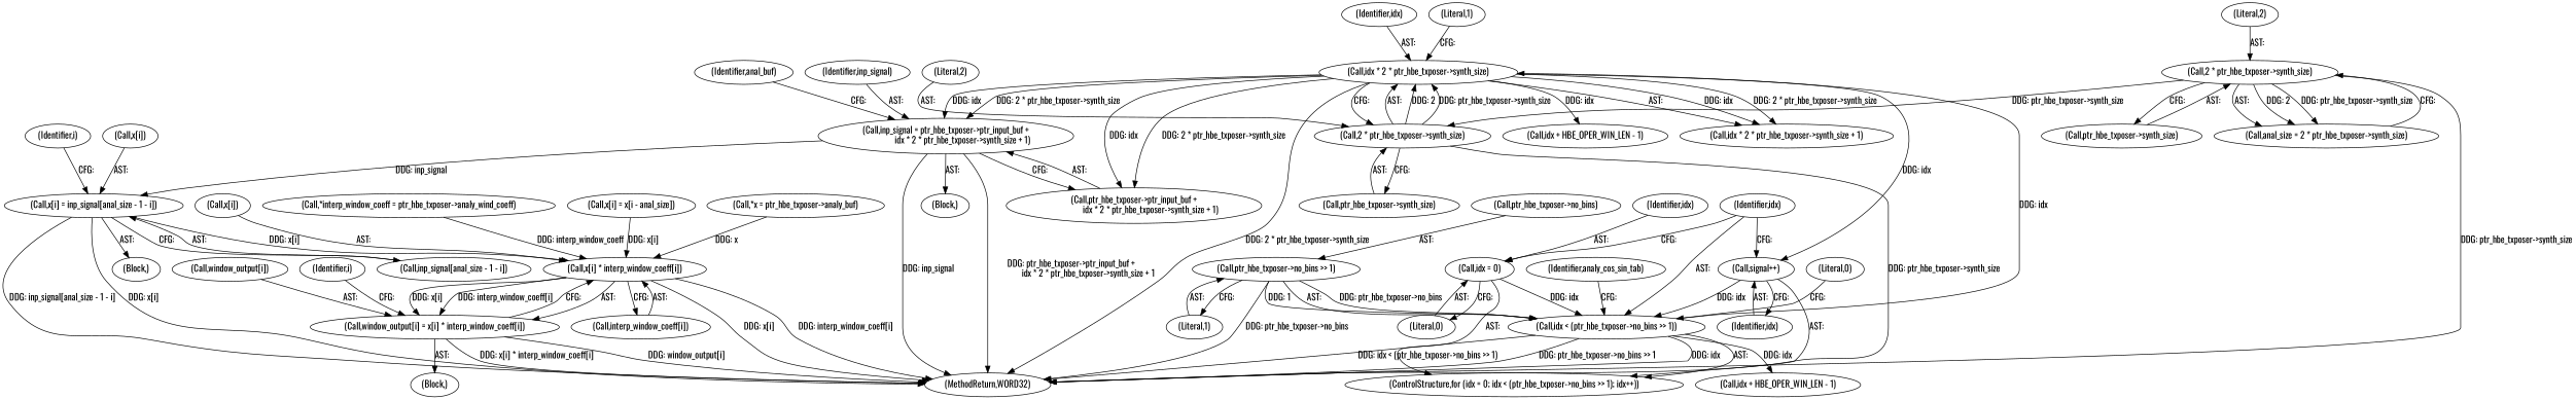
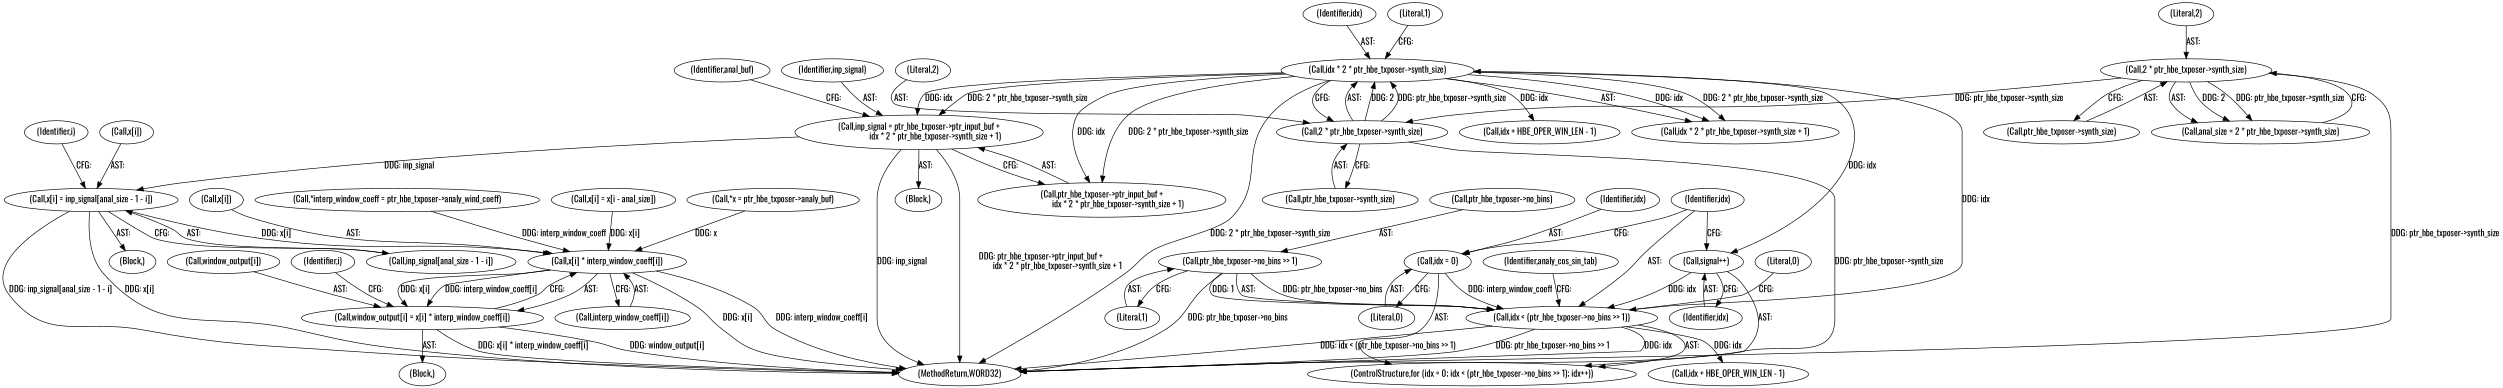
  digraph {
    fontname=Oswald
    node [fontname=Oswald]
    edge [fontname=Oswald]
    n1 [label="(Call,x[i] = inp_signal[anal_size - 1 - i])"]
    n2 [label="(Call,x[i] * interp_window_coeff[i])"]
    n3 [label="(MethodReturn,WORD32)"]
    n4 [label="(Block,)"]
    n5 [label="(Call,inp_signal[anal_size - 1 - i])"]
    n6 [label="(Call,window_output[i] = x[i] * interp_window_coeff[i])"]
    n7 [label="(Call,interp_window_coeff[i])"]
    n8 [label="(Call,inp_signal = ptr_hbe_txposer->ptr_input_buf +\n                 idx * 2 * ptr_hbe_txposer->synth_size + 1)"]
    n9 [label="(Call,ptr_hbe_txposer->ptr_input_buf +\n                 idx * 2 * ptr_hbe_txposer->synth_size + 1)"]
    n10 [label="(Block,)"]
    n11 [label="(Call,idx * 2 * ptr_hbe_txposer->synth_size)"]
    n12 [label="(Call,signal++)"]
    n13 [label="(Call,2 * ptr_hbe_txposer->synth_size)"]
    n14 [label="(Call,idx + HBE_OPER_WIN_LEN - 1)"]
    n15 [label="(Call,idx * 2 * ptr_hbe_txposer->synth_size + 1)"]
    n16 [label="(Call,idx < (ptr_hbe_txposer->no_bins >> 1))"]
    n17 [label="(ControlStructure,for (idx = 0; idx < (ptr_hbe_txposer->no_bins >> 1); idx++))"]
    n18 [label="(Identifier,idx)"]
    n19 [label="(Call,ptr_hbe_txposer->synth_size)"]
    n20 [label="(Call,idx + HBE_OPER_WIN_LEN - 1)"]
    n21 [label="(Call,ptr_hbe_txposer->no_bins >> 1)"]
    n22 [label="(Literal,1)"]
    n23 [label="(Call,idx = 0)"]
    n24 [label="(Literal,0)"]
    n25 [label="(Call,2 * ptr_hbe_txposer->synth_size)"]
    n26 [label="(Call,ptr_hbe_txposer->synth_size)"]
    n27 [label="(Call,anal_size = 2 * ptr_hbe_txposer->synth_size)"]
    n28 [label="(Block,)"]
    n29 [label="(Call,x[i])"]
    n30 [label="(Identifier,idx)"]
    n31 [label="(Identifier,anal_buf)"]
    n32 [label="(Identifier,idx)"]
    n33 [label="(Literal,2)"]
    n34 [label="(Identifier,i)"]
    n35 [label="(Literal,2)"]
    n36 [label="(Identifier,inp_signal)"]
    n37 [label="(Call,window_output[i])"]
    n38 [label="(Identifier,i)"]
    n39 [label="(Call,x[i])"]
    n40 [label="(Call,*interp_window_coeff = ptr_hbe_txposer->analy_wind_coeff)"]
    n41 [label="(Call,ptr_hbe_txposer->no_bins)"]
    n42 [label="(Call,x[i] = x[i - anal_size])"]
    n43 [label="(Identifier,analy_cos_sin_tab)"]
    n44 [label="(Identifier,idx)"]
    n45 [label="(Literal,1)"]
    n46 [label="(Literal,0)"]
    n47 [label="(Call,*x = ptr_hbe_txposer->analy_buf)"]
    n1 -> n2 [label="DDG: x[i]"]
    n1 -> n3 [label="DDG: x[i]"]
    n1 -> n3 [label="DDG: inp_signal[anal_size - 1 - i]"]
    n1 -> n4 [label="AST: "]
    n1 -> n5 [label="CFG: "]
    n2 -> n3 [label="DDG: x[i]"]
    n2 -> n3 [label="DDG: interp_window_coeff[i]"]
    n2 -> n6 [label="AST: "]
    n2 -> n6 [label="DDG: x[i]"]
    n2 -> n6 [label="DDG: interp_window_coeff[i]"]
    n2 -> n7 [label="CFG: "]
    n5 -> n1 [label="AST: "]
    n6 -> n2 [label="CFG: "]
    n6 -> n3 [label="DDG: window_output[i]"]
    n6 -> n3 [label="DDG: x[i] * interp_window_coeff[i]"]
    n6 -> n28 [label="AST: "]
    n7 -> n2 [label="AST: "]
    n8 -> n1 [label="DDG: inp_signal"]
    n8 -> n3 [label="DDG: inp_signal"]
    n8 -> n3 [label="DDG: ptr_hbe_txposer->ptr_input_buf +\n                 idx * 2 * ptr_hbe_txposer->synth_size + 1"]
    n8 -> n9 [label="CFG: "]
    n8 -> n10 [label="AST: "]
    n9 -> n8 [label="AST: "]
    n11 -> n3 [label="DDG: 2 * ptr_hbe_txposer->synth_size"]
    n11 -> n8 [label="DDG: idx"]
    n11 -> n8 [label="DDG: 2 * ptr_hbe_txposer->synth_size"]
    n11 -> n9 [label="DDG: idx"]
    n11 -> n9 [label="DDG: 2 * ptr_hbe_txposer->synth_size"]
    n11 -> n12 [label="DDG: idx"]
    n11 -> n13 [label="CFG: "]
    n11 -> n14 [label="DDG: idx"]
    n11 -> n15 [label="AST: "]
    n11 -> n15 [label="DDG: idx"]
    n11 -> n15 [label="DDG: 2 * ptr_hbe_txposer->synth_size"]
    n12 -> n16 [label="DDG: idx"]
    n12 -> n17 [label="AST: "]
    n12 -> n18 [label="CFG: "]
    n13 -> n3 [label="DDG: ptr_hbe_txposer->synth_size"]
    n13 -> n11 [label="AST: "]
    n13 -> n11 [label="DDG: 2"]
    n13 -> n11 [label="DDG: ptr_hbe_txposer->synth_size"]
    n13 -> n19 [label="CFG: "]
    n16 -> n3 [label="DDG: idx"]
    n16 -> n3 [label="DDG: idx < (ptr_hbe_txposer->no_bins >> 1)"]
    n16 -> n3 [label="DDG: ptr_hbe_txposer->no_bins >> 1"]
    n16 -> n11 [label="DDG: idx"]
    n16 -> n17 [label="AST: "]
    n16 -> n20 [label="DDG: idx"]
    n18 -> n12 [label="AST: "]
    n19 -> n13 [label="AST: "]
    n21 -> n3 [label="DDG: ptr_hbe_txposer->no_bins"]
    n21 -> n16 [label="AST: "]
    n21 -> n16 [label="DDG: ptr_hbe_txposer->no_bins"]
    n21 -> n16 [label="DDG: 1"]
    n21 -> n22 [label="CFG: "]
    n22 -> n21 [label="AST: "]
-   n23 -> n16 [label="DDG: idx"]
+   n23 -> n16 [label="DDG: interp_window_coeff"]
    n23 -> n17 [label="AST: "]
    n23 -> n24 [label="CFG: "]
    n24 -> n23 [label="AST: "]
    n25 -> n3 [label="DDG: ptr_hbe_txposer->synth_size"]
    n25 -> n13 [label="DDG: ptr_hbe_txposer->synth_size"]
    n25 -> n26 [label="CFG: "]
    n25 -> n27 [label="AST: "]
    n25 -> n27 [label="DDG: 2"]
    n25 -> n27 [label="DDG: ptr_hbe_txposer->synth_size"]
    n26 -> n25 [label="AST: "]
    n27 -> n25 [label="CFG: "]
    n29 -> n2 [label="AST: "]
    n30 -> n11 [label="AST: "]
    n31 -> n8 [label="CFG: "]
    n32 -> n23 [label="AST: "]
    n33 -> n25 [label="AST: "]
    n34 -> n1 [label="CFG: "]
    n35 -> n13 [label="AST: "]
    n36 -> n8 [label="AST: "]
    n37 -> n6 [label="AST: "]
    n38 -> n6 [label="CFG: "]
    n39 -> n1 [label="AST: "]
    n40 -> n2 [label="DDG: interp_window_coeff"]
    n41 -> n21 [label="AST: "]
    n42 -> n2 [label="DDG: x[i]"]
    n43 -> n16 [label="CFG: "]
    n44 -> n12 [label="CFG: "]
    n44 -> n16 [label="AST: "]
    n44 -> n23 [label="CFG: "]
    n45 -> n11 [label="CFG: "]
    n46 -> n16 [label="CFG: "]
    n47 -> n2 [label="DDG: x"]
  }
